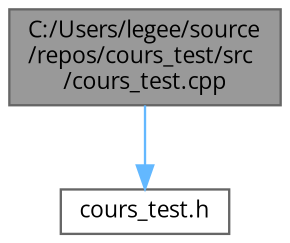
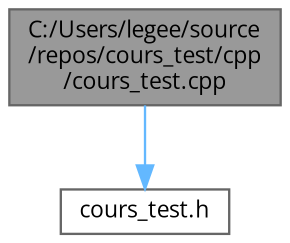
  digraph {
    fontname="Open Sans"
    node [fontname="Open Sans" fontsize=10 shape=box style=filled]
-   n1 [color=gray40 fillcolor=grey60 fontcolor=black height=0.2 label="C:/Users/legee/source\l/repos/cours_test/src\l/cours_test.cpp" width=0.4]
+   n1 [color=gray40 fillcolor=grey60 fontcolor=black height=0.2 label="C:/Users/legee/source\l/repos/cours_test/cpp\l/cours_test.cpp" width=0.4]
    n2 [color=grey40 fillcolor=white height=0.2 label="cours_test.h" width=0.4]
    n1 -> n2 [color=steelblue1 fontname="Open Sans" fontsize=10 labelfontname=Helvetica labelfontsize=10 style=solid]
  }
